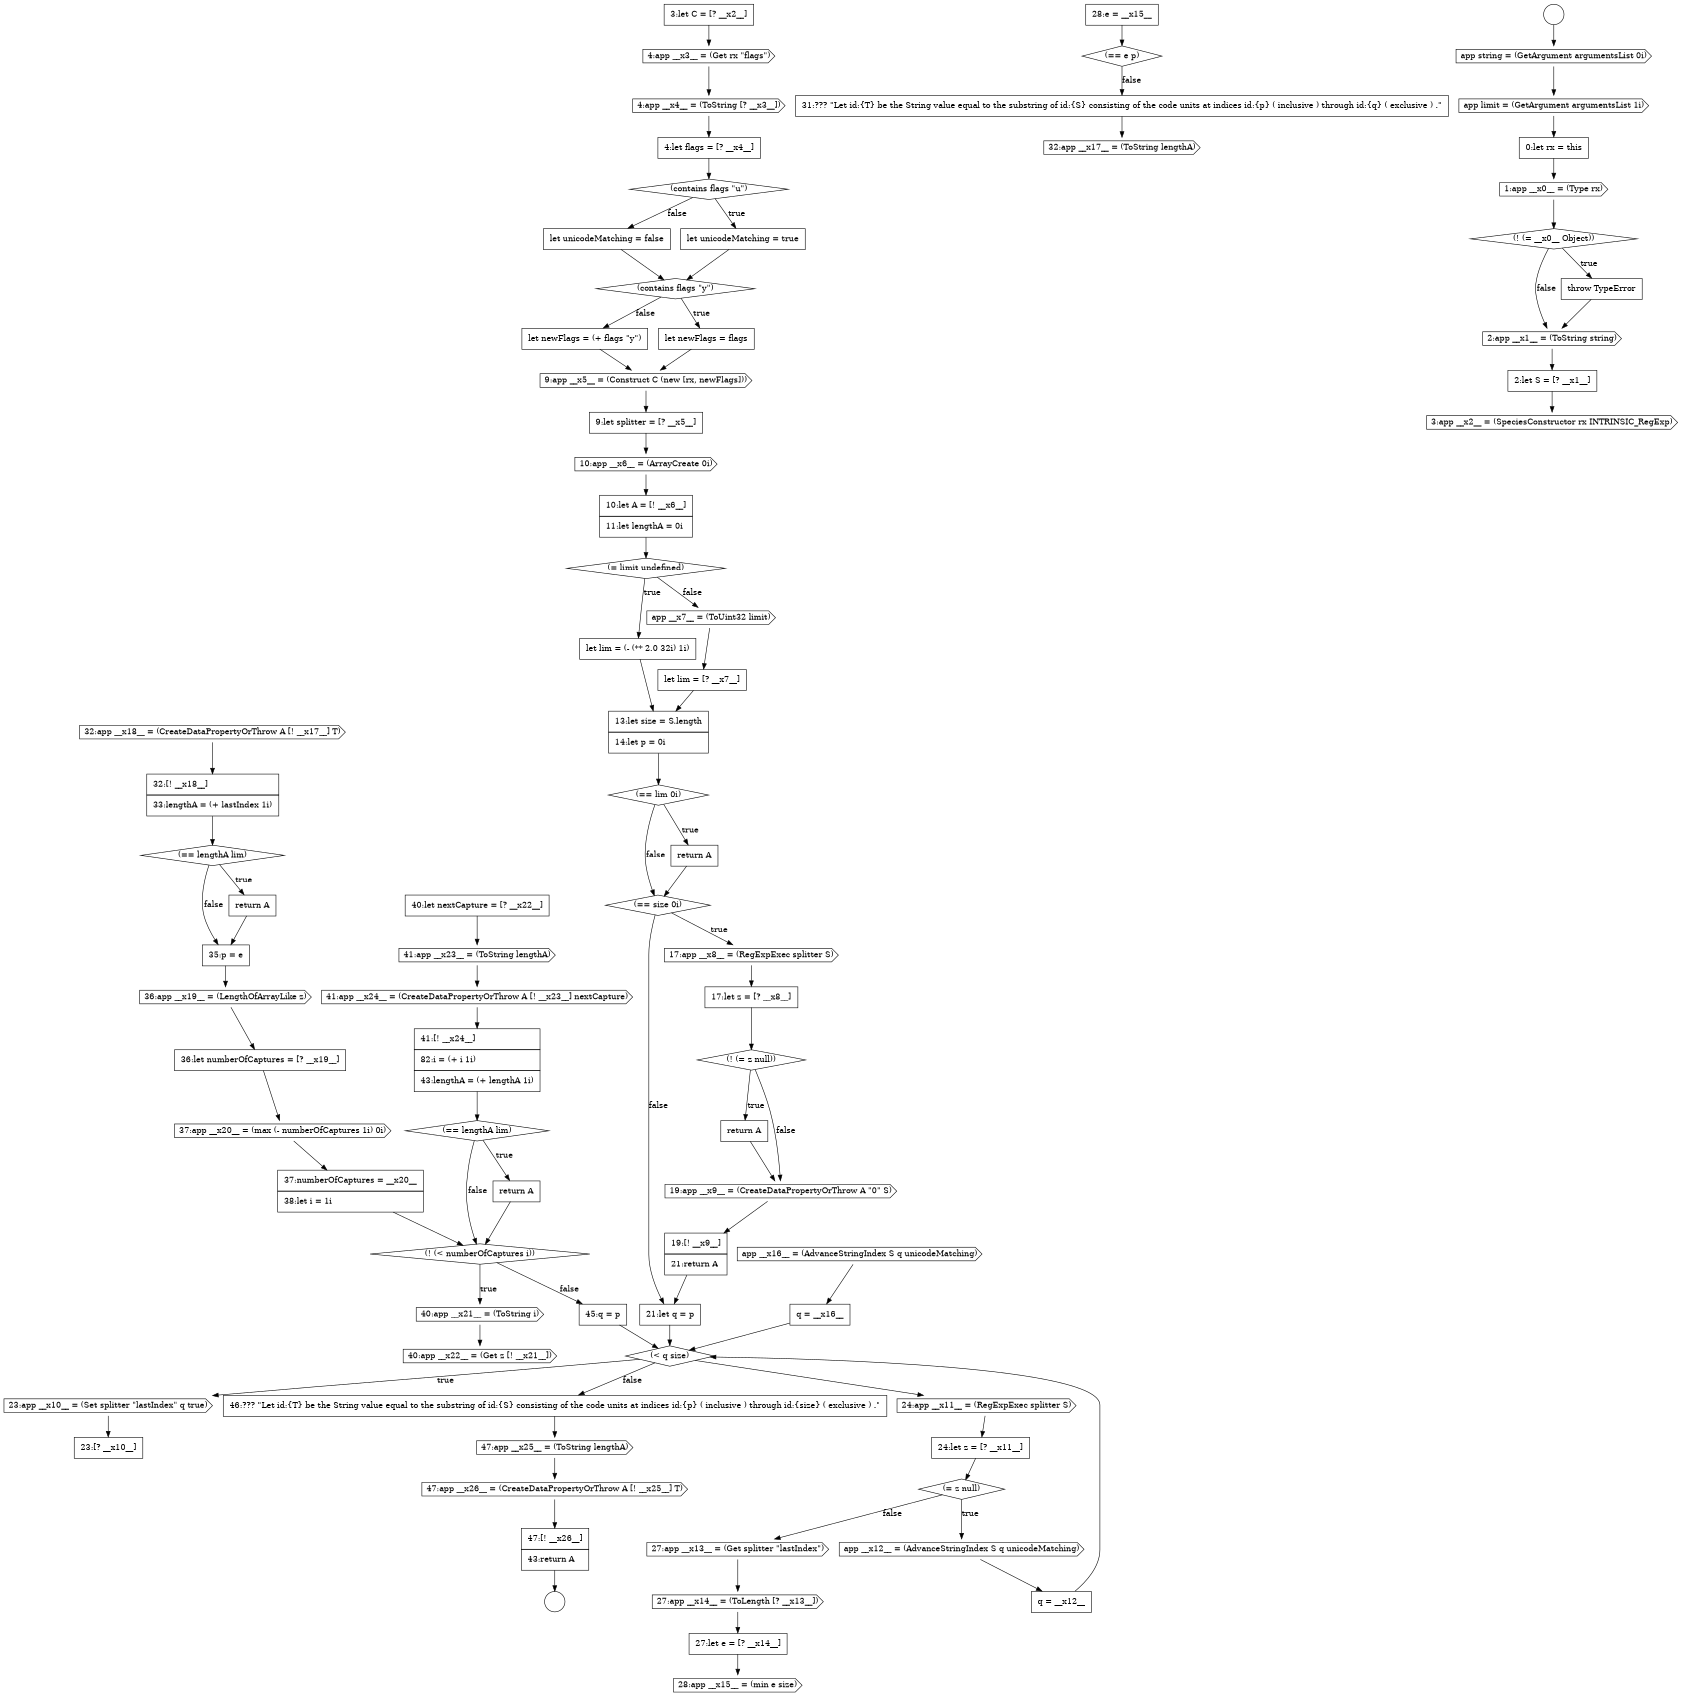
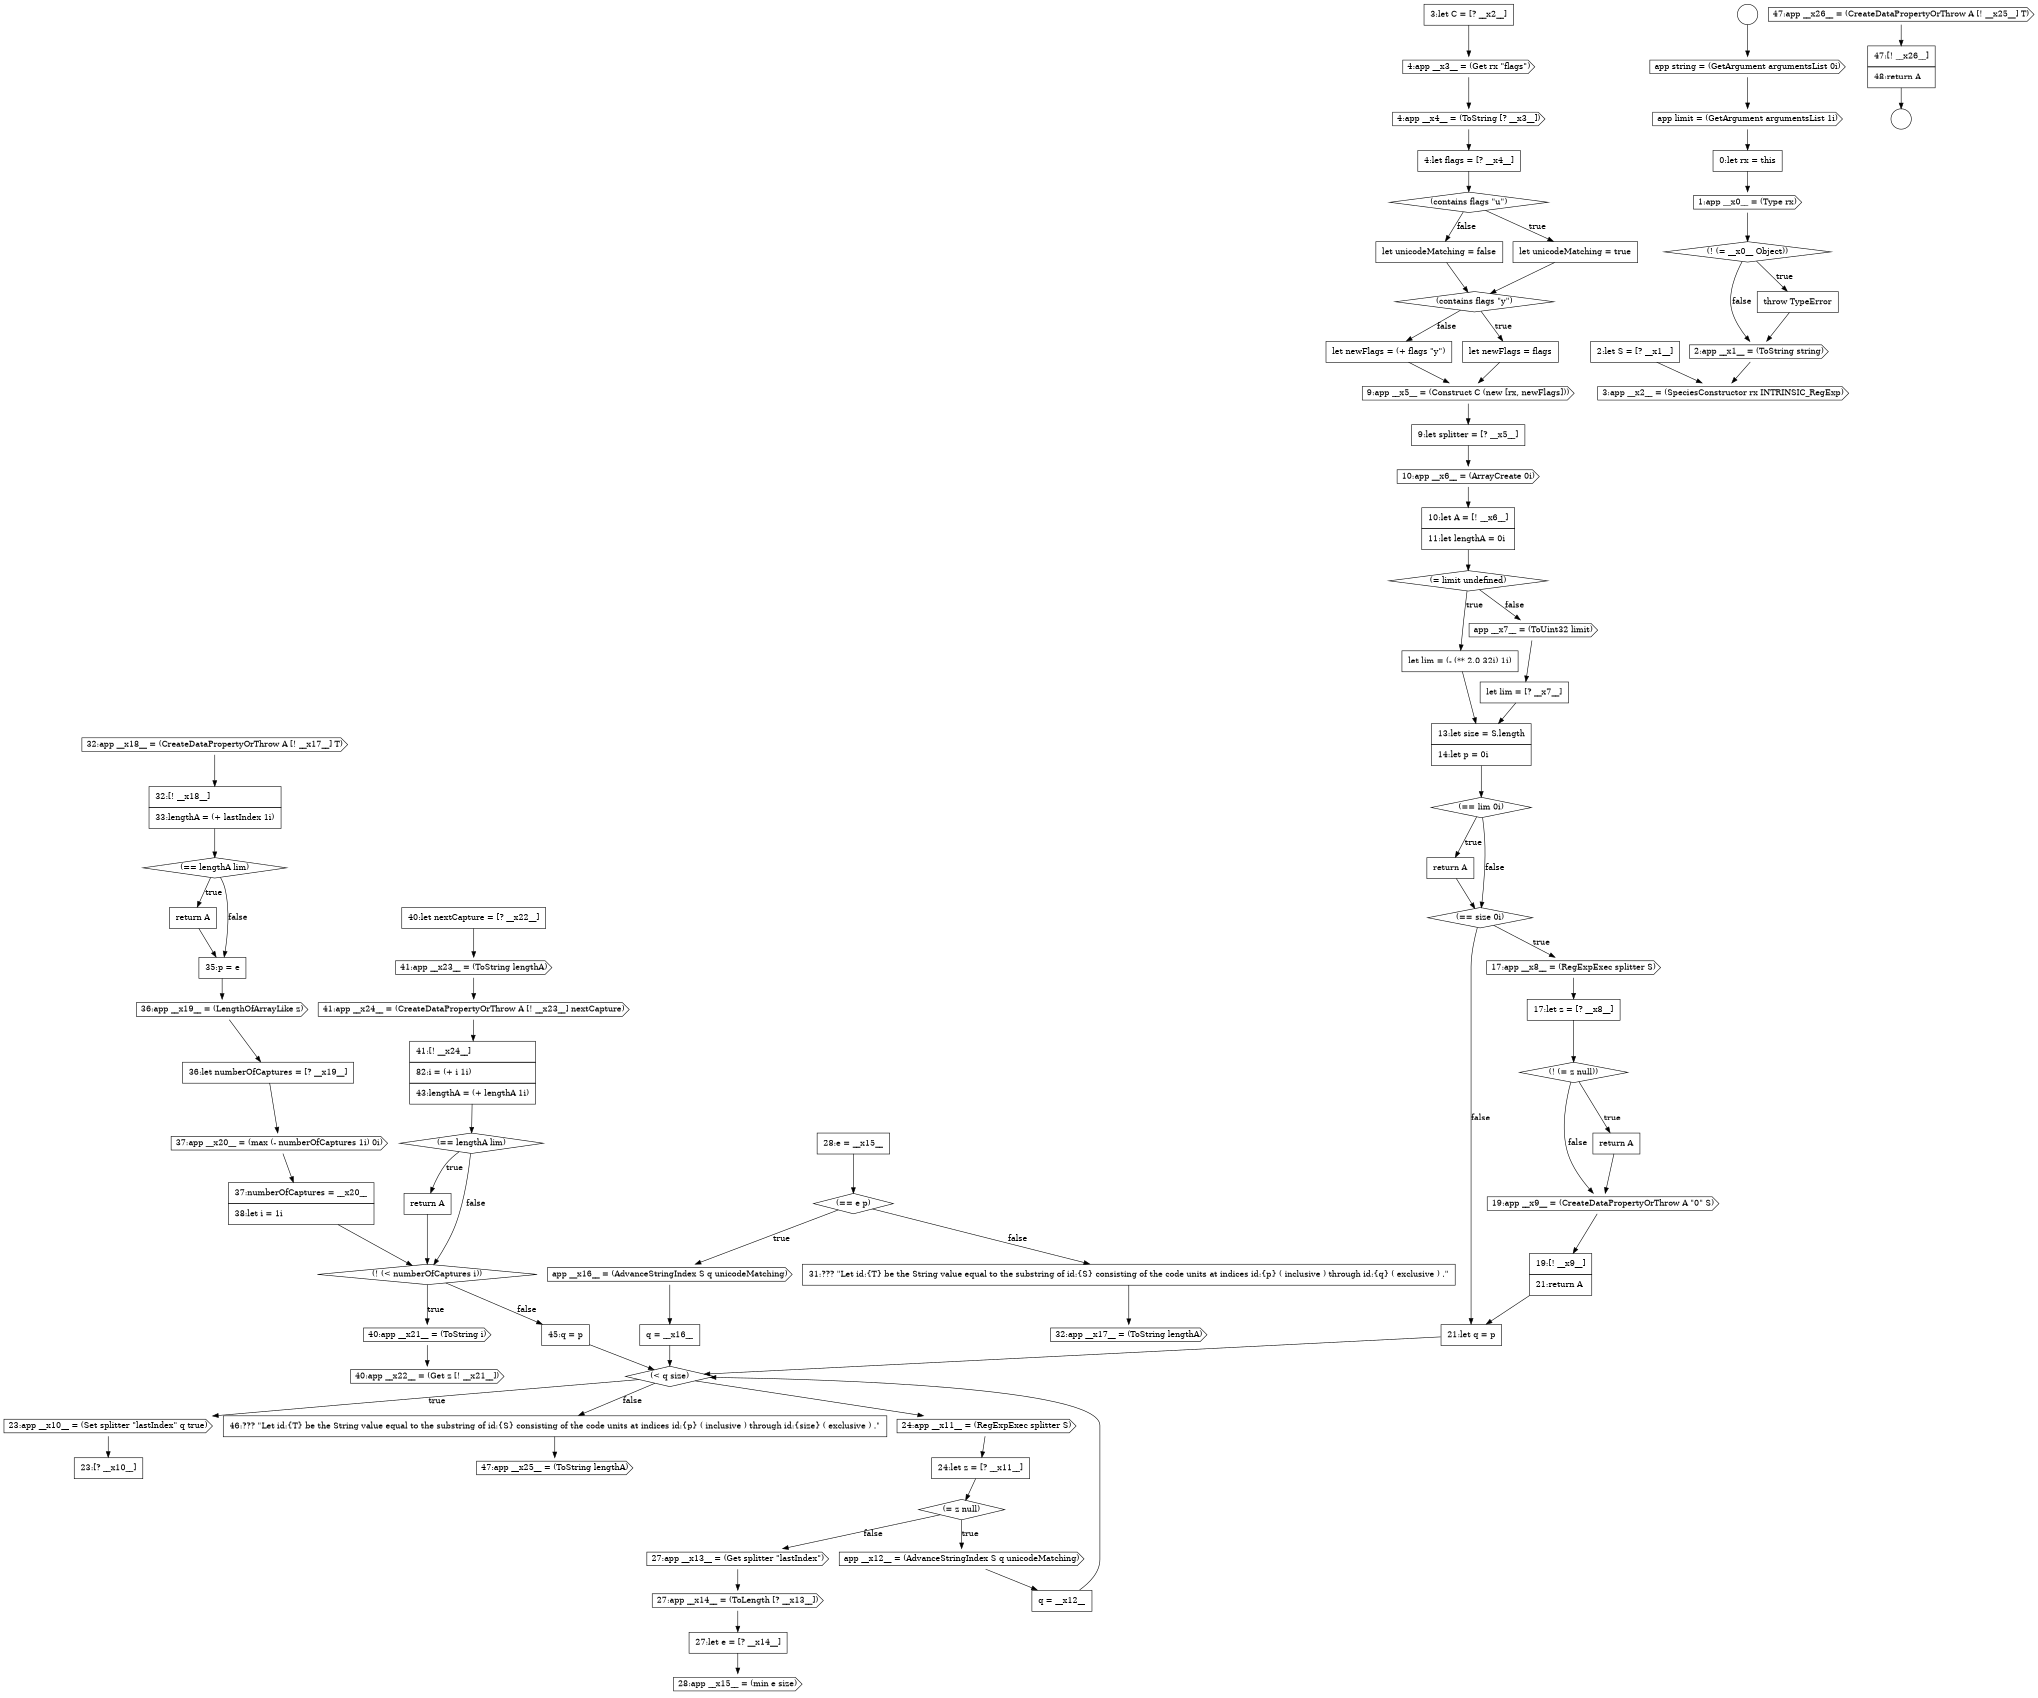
  digraph {
    node [color=black fillcolor=white shape=none style=filled]
    edge [color=black]
    n1 [label=<<font color="black">app __x16__ = (AdvanceStringIndex S q unicodeMatching)</font>> shape=cds]
    n2 [label=<<font color="black">     <table border="0" cellborder="1" cellspacing="0" cellpadding="10">       <tr><td align="left">q = __x16__</td></tr>     </table>   </font>> margin=0]
    n3 [label=<<font color="black">(&lt; q size)</font>> shape=diamond]
    n4 [label=<<font color="black">27:app __x14__ = (ToLength [? __x13__])</font>> shape=cds]
    n5 [label=<<font color="black">     <table border="0" cellborder="1" cellspacing="0" cellpadding="10">       <tr><td align="left">27:let e = [? __x14__]</td></tr>     </table>   </font>> margin=0]
    n6 [label=<<font color="black">28:app __x15__ = (min e size)</font>> shape=cds]
    n7 [label=<<font color="black">(! (&lt; numberOfCaptures i))</font>> shape=diamond]
    n8 [label=<<font color="black">     <table border="0" cellborder="1" cellspacing="0" cellpadding="10">       <tr><td align="left">45:q = p</td></tr>     </table>   </font>> margin=0]
    n9 [label=<<font color="black">40:app __x21__ = (ToString i)</font>> shape=cds]
    n10 [label=<<font color="black">40:app __x22__ = (Get z [! __x21__])</font>> shape=cds]
    n11 [label=<<font color="black">23:app __x10__ = (Set splitter &quot;lastIndex&quot; q true)</font>> shape=cds]
    n12 [label=<<font color="black">     <table border="0" cellborder="1" cellspacing="0" cellpadding="10">       <tr><td align="left">46:??? &quot;Let id:{T} be the String value equal to the substring of id:{S} consisting of the code units at indices id:{p} ( inclusive ) through id:{size} ( exclusive ) .&quot;</td></tr>     </table>   </font>> margin=0]
    n13 [label=<<font color="black">24:app __x11__ = (RegExpExec splitter S)</font>> shape=cds]
    n14 [label=<<font color="black">     <table border="0" cellborder="1" cellspacing="0" cellpadding="10">       <tr><td align="left">4:let flags = [? __x4__]</td></tr>     </table>   </font>> margin=0]
    n15 [label=<<font color="black">(contains flags &quot;u&quot;)</font>> shape=diamond]
    n16 [label=<<font color="black">     <table border="0" cellborder="1" cellspacing="0" cellpadding="10">       <tr><td align="left">let unicodeMatching = false</td></tr>     </table>   </font>> margin=0]
    n17 [label=<<font color="black">     <table border="0" cellborder="1" cellspacing="0" cellpadding="10">       <tr><td align="left">let unicodeMatching = true</td></tr>     </table>   </font>> margin=0]
    n18 [label=<<font color="black">     <table border="0" cellborder="1" cellspacing="0" cellpadding="10">       <tr><td align="left">return A</td></tr>     </table>   </font>> margin=0]
    n19 [label=<<font color="black">(== size 0i)</font>> shape=diamond]
    n20 [label=<<font color="black">17:app __x8__ = (RegExpExec splitter S)</font>> shape=cds]
    n21 [label=<<font color="black">     <table border="0" cellborder="1" cellspacing="0" cellpadding="10">       <tr><td align="left">21:let q = p</td></tr>     </table>   </font>> margin=0]
    n22 [label=<<font color="black">     <table border="0" cellborder="1" cellspacing="0" cellpadding="10">       <tr><td align="left">32:[! __x18__]</td></tr>       <tr><td align="left">33:lengthA = (+ lastIndex 1i)</td></tr>     </table>   </font>> margin=0]
    n23 [label=<<font color="black">(== lengthA lim)</font>> shape=diamond]
    n24 [label=<<font color="black">     <table border="0" cellborder="1" cellspacing="0" cellpadding="10">       <tr><td align="left">35:p = e</td></tr>     </table>   </font>> margin=0]
    n25 [label=<<font color="black">     <table border="0" cellborder="1" cellspacing="0" cellpadding="10">       <tr><td align="left">return A</td></tr>     </table>   </font>> margin=0]
    n26 [label=<<font color="black">     <table border="0" cellborder="1" cellspacing="0" cellpadding="10">       <tr><td align="left">40:let nextCapture = [? __x22__]</td></tr>     </table>   </font>> margin=0]
    n27 [label=<<font color="black">41:app __x23__ = (ToString lengthA)</font>> shape=cds]
    n28 [label=<<font color="black">(== lengthA lim)</font>> shape=diamond]
    n29 [label=<<font color="black">     <table border="0" cellborder="1" cellspacing="0" cellpadding="10">       <tr><td align="left">return A</td></tr>     </table>   </font>> margin=0]
    n30 [label=<<font color="black">app __x12__ = (AdvanceStringIndex S q unicodeMatching)</font>> shape=cds]
    n31 [label=<<font color="black">     <table border="0" cellborder="1" cellspacing="0" cellpadding="10">       <tr><td align="left">q = __x12__</td></tr>     </table>   </font>> margin=0]
    n32 [label=<<font color="black">(! (= z null))</font>> shape=diamond]
    n33 [label=<<font color="black">19:app __x9__ = (CreateDataPropertyOrThrow A &quot;0&quot; S)</font>> shape=cds]
    n34 [label=<<font color="black">     <table border="0" cellborder="1" cellspacing="0" cellpadding="10">       <tr><td align="left">return A</td></tr>     </table>   </font>> margin=0]
    n35 [label=<<font color="black">     <table border="0" cellborder="1" cellspacing="0" cellpadding="10">       <tr><td align="left">19:[! __x9__]</td></tr>       <tr><td align="left">21:return A</td></tr>     </table>   </font>> margin=0]
    n36 [label=<<font color="black">     <table border="0" cellborder="1" cellspacing="0" cellpadding="10">       <tr><td align="left">let newFlags = (+ flags &quot;y&quot;)</td></tr>     </table>   </font>> margin=0]
    n37 [label=<<font color="black">9:app __x5__ = (Construct C (new [rx, newFlags]))</font>> shape=cds]
    n38 [label=<<font color="black">     <table border="0" cellborder="1" cellspacing="0" cellpadding="10">       <tr><td align="left">9:let splitter = [? __x5__]</td></tr>     </table>   </font>> margin=0]
    n39 [label=<<font color="black">     <table border="0" cellborder="1" cellspacing="0" cellpadding="10">       <tr><td align="left">28:e = __x15__</td></tr>     </table>   </font>> margin=0]
    n40 [label=<<font color="black">(== e p)</font>> shape=diamond]
    n41 [label=<<font color="black">     <table border="0" cellborder="1" cellspacing="0" cellpadding="10">       <tr><td align="left">23:[? __x10__]</td></tr>     </table>   </font>> margin=0]
    n42 [label=<<font color="black">36:app __x19__ = (LengthOfArrayLike z)</font>> shape=cds]
    n43 [label=<<font color="black">     <table border="0" cellborder="1" cellspacing="0" cellpadding="10">       <tr><td align="left">36:let numberOfCaptures = [? __x19__]</td></tr>     </table>   </font>> margin=0]
    n44 [label=<<font color="black">2:app __x1__ = (ToString string)</font>> shape=cds]
    n45 [label=<<font color="black">     <table border="0" cellborder="1" cellspacing="0" cellpadding="10">       <tr><td align="left">2:let S = [? __x1__]</td></tr>     </table>   </font>> margin=0]
    n46 [label=<<font color="black">3:app __x2__ = (SpeciesConstructor rx INTRINSIC_RegExp)</font>> shape=cds]
    n47 [label=<<font color="black">app limit = (GetArgument argumentsList 1i)</font>> shape=cds]
    n48 [label=<<font color="black">     <table border="0" cellborder="1" cellspacing="0" cellpadding="10">       <tr><td align="left">0:let rx = this</td></tr>     </table>   </font>> margin=0]
    n49 [label=<<font color="black">1:app __x0__ = (Type rx)</font>> shape=cds]
    n50 [label=<<font color="black">     <table border="0" cellborder="1" cellspacing="0" cellpadding="10">       <tr><td align="left">let lim = (- (** 2.0 32i) 1i)</td></tr>     </table>   </font>> margin=0]
    n51 [label=<<font color="black">     <table border="0" cellborder="1" cellspacing="0" cellpadding="10">       <tr><td align="left">13:let size = S.length</td></tr>       <tr><td align="left">14:let p = 0i</td></tr>     </table>   </font>> margin=0]
    n52 [label=<<font color="black">(== lim 0i)</font>> shape=diamond]
    n53 [label=<<font color="black">47:app __x25__ = (ToString lengthA)</font>> shape=cds]
    n54 [label=<<font color="black">47:app __x26__ = (CreateDataPropertyOrThrow A [! __x25__] T)</font>> shape=cds]
    n55 [label=<<font color="black">10:app __x6__ = (ArrayCreate 0i)</font>> shape=cds]
    n56 [label=<<font color="black">     <table border="0" cellborder="1" cellspacing="0" cellpadding="10">       <tr><td align="left">37:numberOfCaptures = __x20__</td></tr>       <tr><td align="left">38:let i = 1i</td></tr>     </table>   </font>> margin=0]
    n57 [label=<<font color="black">     <table border="0" cellborder="1" cellspacing="0" cellpadding="10">       <tr><td align="left">17:let z = [? __x8__]</td></tr>     </table>   </font>> margin=0]
    n58 [label=<<font color="black">4:app __x4__ = (ToString [? __x3__])</font>> shape=cds]
    n59 [label=<<font color="black">(= z null)</font>> shape=diamond]
    n60 [label=<<font color="black">27:app __x13__ = (Get splitter &quot;lastIndex&quot;)</font>> shape=cds]
    n61 [label=<<font color="black">     <table border="0" cellborder="1" cellspacing="0" cellpadding="10">       <tr><td align="left">let newFlags = flags</td></tr>     </table>   </font>> margin=0]
    n62 [label=<<font color="black">     <table border="0" cellborder="1" cellspacing="0" cellpadding="10">       <tr><td align="left">31:??? &quot;Let id:{T} be the String value equal to the substring of id:{S} consisting of the code units at indices id:{p} ( inclusive ) through id:{q} ( exclusive ) .&quot;</td></tr>     </table>   </font>> margin=0]
    n63 [label=<<font color="black">32:app __x17__ = (ToString lengthA)</font>> shape=cds]
    n64 [label=<<font color="black">32:app __x18__ = (CreateDataPropertyOrThrow A [! __x17__] T)</font>> shape=cds]
    n65 [label=<<font color="black">41:app __x24__ = (CreateDataPropertyOrThrow A [! __x23__] nextCapture)</font>> shape=cds]
    n66 [label=<<font color="black">     <table border="0" cellborder="1" cellspacing="0" cellpadding="10">       <tr><td align="left">41:[! __x24__]</td></tr>       <tr><td align="left">82:i = (+ i 1i)</td></tr>       <tr><td align="left">43:lengthA = (+ lengthA 1i)</td></tr>     </table>   </font>> margin=0]
    n67 [label=<<font color="black">(! (= __x0__ Object))</font>> shape=diamond]
    n68 [label=<<font color="black">     <table border="0" cellborder="1" cellspacing="0" cellpadding="10">       <tr><td align="left">throw TypeError</td></tr>     </table>   </font>> margin=0]
    n69 [label=<<font color="black">     <table border="0" cellborder="1" cellspacing="0" cellpadding="10">       <tr><td align="left">24:let z = [? __x11__]</td></tr>     </table>   </font>> margin=0]
-   n70 [label=<<font color="black">     <table border="0" cellborder="1" cellspacing="0" cellpadding="10">       <tr><td align="left">47:[! __x26__]</td></tr>       <tr><td align="left">43:return A</td></tr>     </table>   </font>> margin=0]
+   n70 [label=<<font color="black">     <table border="0" cellborder="1" cellspacing="0" cellpadding="10">       <tr><td align="left">47:[! __x26__]</td></tr>       <tr><td align="left">48:return A</td></tr>     </table>   </font>> margin=0]
    n71 [label=<<font color="black">(contains flags &quot;y&quot;)</font>> shape=diamond]
    n72 [label=<<font color="black">37:app __x20__ = (max (- numberOfCaptures 1i) 0i)</font>> shape=cds]
    n73 [label=<<font color="black">app string = (GetArgument argumentsList 0i)</font>> shape=cds]
    n74 [label=<<font color="black">     <table border="0" cellborder="1" cellspacing="0" cellpadding="10">       <tr><td align="left">10:let A = [! __x6__]</td></tr>       <tr><td align="left">11:let lengthA = 0i</td></tr>     </table>   </font>> margin=0]
    n75 [label=<<font color="black">app __x7__ = (ToUint32 limit)</font>> shape=cds]
    n76 [label=<<font color="black">     <table border="0" cellborder="1" cellspacing="0" cellpadding="10">       <tr><td align="left">let lim = [? __x7__]</td></tr>     </table>   </font>> margin=0]
    n77 [label=<<font color="black">     <table border="0" cellborder="1" cellspacing="0" cellpadding="10">       <tr><td align="left">3:let C = [? __x2__]</td></tr>     </table>   </font>> margin=0]
    n78 [label=<<font color="black">4:app __x3__ = (Get rx &quot;flags&quot;)</font>> shape=cds]
    n79 [label=<<font color="black">(= limit undefined)</font>> shape=diamond]
    n80 [label=" " shape=circle]
    n81 [label=" " shape=circle]
    n1 -> n2
    n2 -> n3
    n3 -> n11 [label=<<font color="black">true</font>>]
    n3 -> n12 [label=<<font color="black">false</font>>]
    n3 -> n13
    n4 -> n5
    n5 -> n6
    n7 -> n8 [label=<<font color="black">false</font>>]
    n7 -> n9 [label=<<font color="black">true</font>>]
    n8 -> n3
    n9 -> n10
    n11 -> n41
    n12 -> n53
    n13 -> n69
    n14 -> n15
    n15 -> n16 [label=<<font color="black">false</font>>]
    n15 -> n17 [label=<<font color="black">true</font>>]
    n16 -> n71
    n17 -> n71
    n18 -> n19
    n19 -> n20 [label=<<font color="black">true</font>>]
    n19 -> n21 [label=<<font color="black">false</font>>]
    n20 -> n57
    n21 -> n3
    n22 -> n23
    n23 -> n24 [label=<<font color="black">false</font>>]
    n23 -> n25 [label=<<font color="black">true</font>>]
    n24 -> n42
    n25 -> n24
    n26 -> n27
    n27 -> n65
    n28 -> n7 [label=<<font color="black">false</font>>]
    n28 -> n29 [label=<<font color="black">true</font>>]
    n29 -> n7
    n30 -> n31
    n31 -> n3
    n32 -> n33 [label=<<font color="black">false</font>>]
    n32 -> n34 [label=<<font color="black">true</font>>]
    n33 -> n35
    n34 -> n33
    n35 -> n21
    n36 -> n37
    n37 -> n38
    n38 -> n55
    n39 -> n40
+   n40 -> n1 [label=<<font color="black">true</font>>]
    n40 -> n62 [label=<<font color="black">false</font>>]
    n42 -> n43
    n43 -> n72
-   n44 -> n45
+   n44 -> n46
    n45 -> n46
    n47 -> n48
    n48 -> n49
    n49 -> n67
    n50 -> n51
    n51 -> n52
    n52 -> n18 [label=<<font color="black">true</font>>]
    n52 -> n19 [label=<<font color="black">false</font>>]
-   n53 -> n54
    n54 -> n70
    n55 -> n74
    n56 -> n7
    n57 -> n32
    n58 -> n14
    n59 -> n30 [label=<<font color="black">true</font>>]
    n59 -> n60 [label=<<font color="black">false</font>>]
    n60 -> n4
    n61 -> n37
    n62 -> n63
    n64 -> n22
    n65 -> n66
    n66 -> n28
    n67 -> n44 [label=<<font color="black">false</font>>]
    n67 -> n68 [label=<<font color="black">true</font>>]
    n68 -> n44
    n69 -> n59
    n70 -> n80
    n71 -> n36 [label=<<font color="black">false</font>>]
    n71 -> n61 [label=<<font color="black">true</font>>]
    n72 -> n56
    n73 -> n47
    n74 -> n79
    n75 -> n76
    n76 -> n51
    n77 -> n78
    n78 -> n58
    n79 -> n50 [label=<<font color="black">true</font>>]
    n79 -> n75 [label=<<font color="black">false</font>>]
    n81 -> n73
  }
